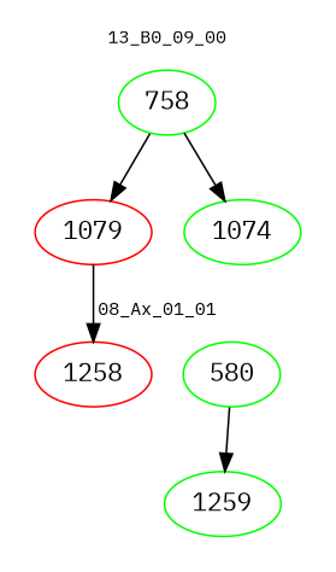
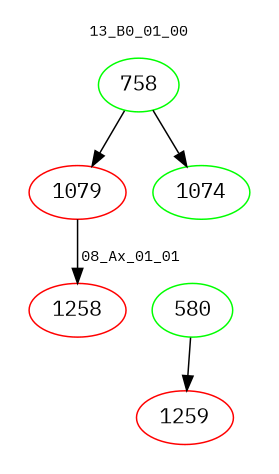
  digraph {
    fontname="IBM Plex Mono"
    node [color=green fontname="IBM Plex Mono"]
    edge [color=black fontname="IBM Plex Mono"]
    n1 [label=580]
-   n2 [label=1259]
+   n2 [color=red label=1259]
    n3 [color=red label=1258]
    n4 [label=758]
    n5 [color=red label=1079]
    n6 [label=1074]
    subgraph cluster_1 {
      color=white
      fontsize=10
      label="08_Ax_01_01"
      n1
      n2
      n3
    }
    subgraph cluster_2 {
      color=white
      fontsize=10
-     label="13_B0_09_00"
+     label="13_B0_01_00"
      n4
      n5
      n6
    }
    n1 -> n2
    n4 -> n5
    n4 -> n6
    n5 -> n3
  }
